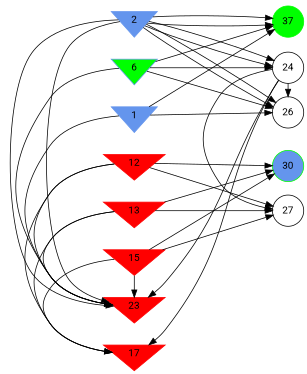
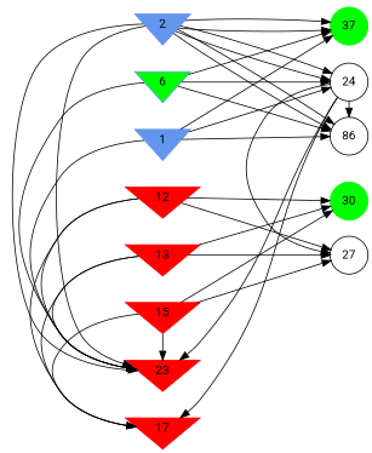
  digraph {
    fontname=Roboto
    rankdir=LR
    ranksep=2.0
    node [color=red fontname=Roboto shape=invtriangle style=filled]
    edge [fontname=Roboto]
    2 [color=cornflowerblue]
    6 [color=cornflowerblue fillcolor=green]
    n3 [color=cornflowerblue label=1]
    12
    13
    15
    17
    23
    24 [color=black shape=circle style=""]
-   26 [color=black shape=circle style=""]
+   26 [color=black shape=circle label=86 style=""]
    27 [color=black shape=circle style=""]
-   30 [color=green shape=circle fillcolor=cornflowerblue]
+   30 [color=green shape=circle]
    n13 [color=green label=37 shape=circle]
    subgraph sub_1 {
      rank=same
      2
      6
      n3
      12
      13
      15
      17
      23
    }
    subgraph sub_2 {
      rank=same
      24
      26
      27
    }
    subgraph sub_3 {
      rank=same
      30
      n13
    }
    2 -> 23
    2 -> 23
    2 -> 24
    2 -> 24
    2 -> 26
    2 -> 26
    2 -> n13
    2 -> n13
    6 -> 23
    6 -> 24
    6 -> 26
    6 -> n13
    n3 -> 23
+   n3 -> 24
    n3 -> 26
    n3 -> n13
    12 -> 17
    12 -> 23
    12 -> 27
    12 -> 30
    13 -> 17
    13 -> 23
    13 -> 27
    13 -> 30
    15 -> 17
    15 -> 23
    15 -> 27
    15 -> 30
    24 -> 17
    24 -> 23
    24 -> 26
    24 -> 27
  }
